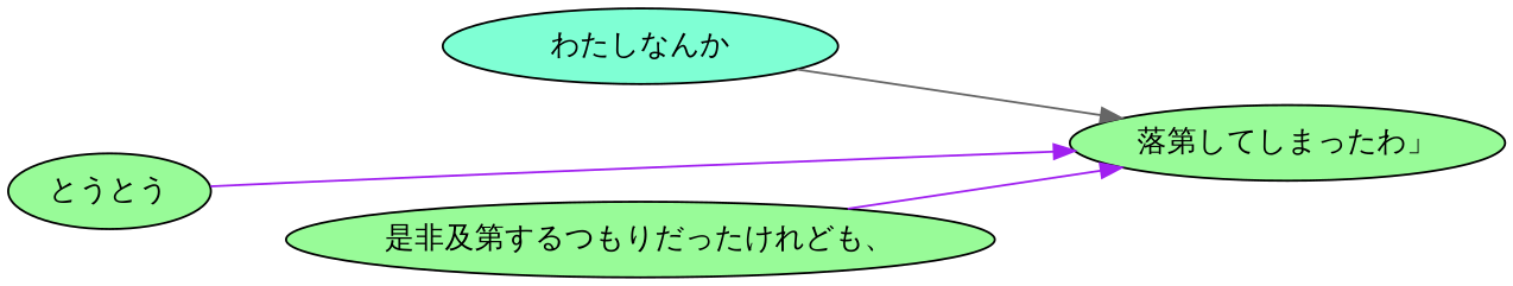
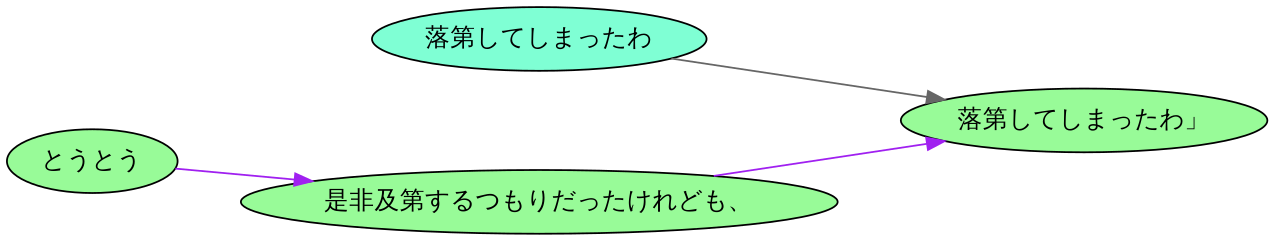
  digraph {
    rankdir=LR
    node [fillcolor=palegreen style=filled]
    edge [color=purple]
-   n1 [fillcolor=aquamarine label="わたしなんか"]
+   n1 [fillcolor=aquamarine label="落第してしまったわ"]
    n2 [label="落第してしまったわ」"]
    n3 [label="是非及第するつもりだったけれども、"]
    n4 [label="とうとう"]
    n1 -> n2 [color=gray40]
    n3 -> n2
-   n4 -> n2
+   n4 -> n3
  }
